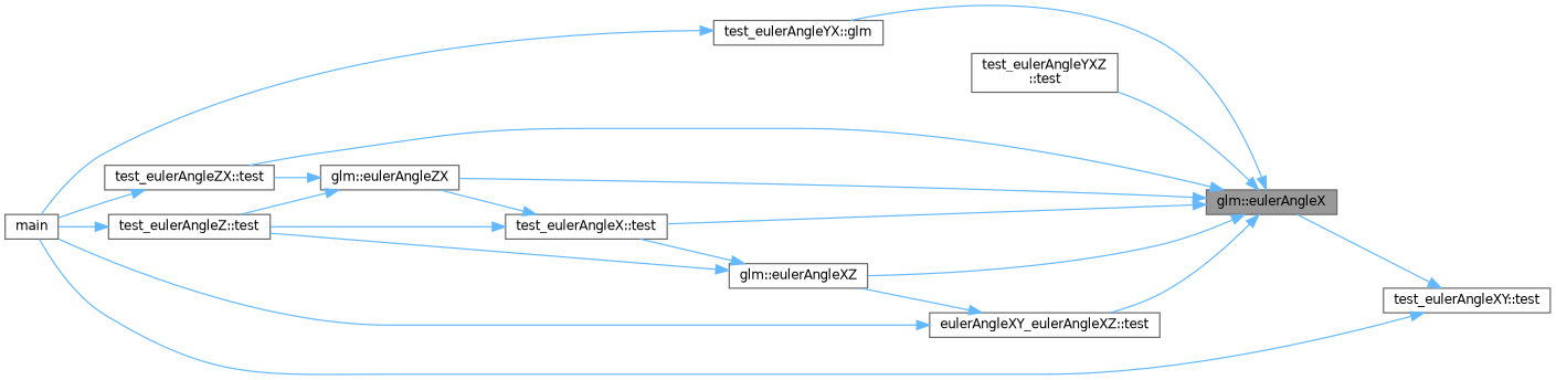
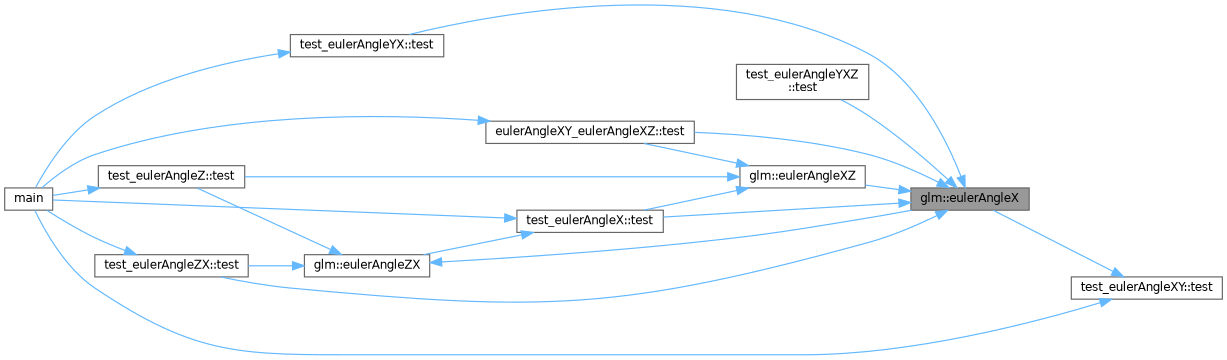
  digraph {
    rankdir=RL
    node [color=grey40 fillcolor=white fontname=Helvetica fontsize=10 shape=box style=filled]
    edge [color=steelblue1 dir=back fontname=Helvetica fontsize=10 labelfontname=Helvetica labelfontsize=10 style=solid]
    n1 [color=gray40 fillcolor=grey60 fontcolor=black height=0.2 label="glm::eulerAngleX" width=0.4]
    n2 [height=0.2 label="glm::eulerAngleXZ" width=0.4]
    n3 [height=0.2 label="test_eulerAngleX::test" width=0.4]
    n4 [height=0.2 label="eulerAngleXY_eulerAngleXZ::test" width=0.4]
    n5 [height=0.2 label="glm::eulerAngleZX" width=0.4]
    n6 [height=0.2 label="test_eulerAngleZX::test" width=0.4]
-   n7 [height=0.2 label="test_eulerAngleYX::glm" width=0.4]
+   n7 [height=0.2 label="test_eulerAngleYX::test" width=0.4]
    n8 [height=0.2 label="test_eulerAngleYXZ\l::test" width=0.4]
    n9 [height=0.2 label="test_eulerAngleZ::test" width=0.4]
    n10 [height=0.2 label=main width=0.4]
    n11 [height=0.2 label="test_eulerAngleXY::test" width=0.4]
    n1 -> n2
    n1 -> n3
    n1 -> n4
-   n1 -> n5
+   n5 -> n1
    n1 -> n6
    n1 -> n7
    n1 -> n8
    n2 -> n3
-   n4 -> n2
+   n2 -> n4
    n2 -> n9
    n3 -> n5
-   n3 -> n9
+   n3 -> n10
    n4 -> n10
    n5 -> n6
    n5 -> n9
    n6 -> n10
    n7 -> n10
    n9 -> n10
    n11 -> n1
    n11 -> n10
  }
